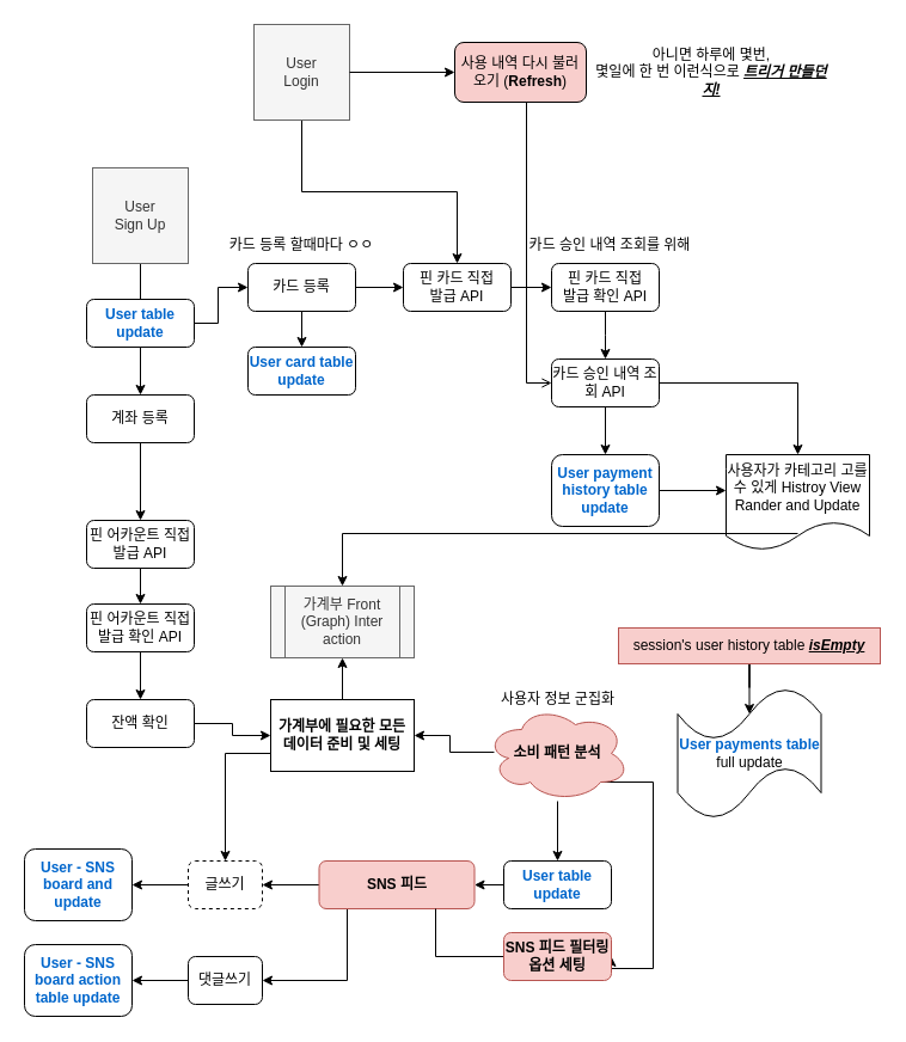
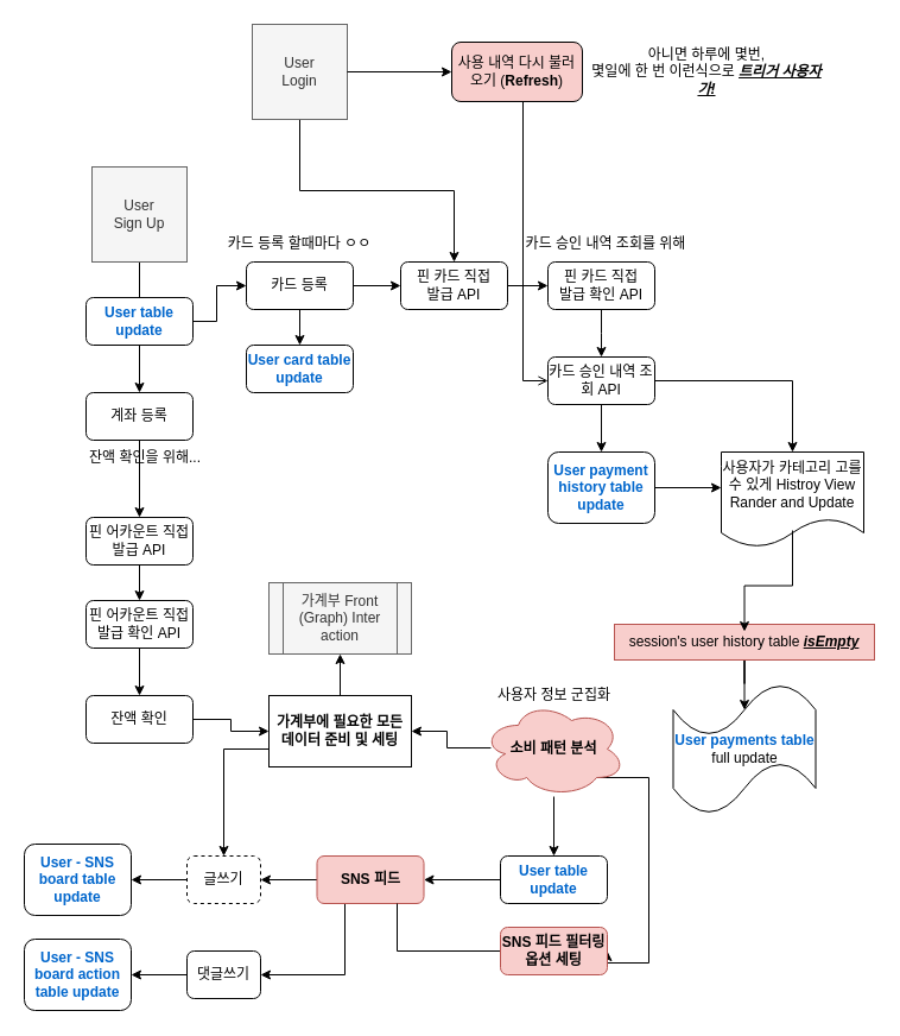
  <mxCell id="0" />
  <mxCell id="1" parent="0" />
  <mxCell id="2" style="edgeStyle=orthogonalEdgeStyle;rounded=0;orthogonalLoop=1;jettySize=auto;html=1;exitX=1;exitY=0.5;exitDx=0;exitDy=0;entryX=0;entryY=0.5;entryDx=0;entryDy=0;" edge="1" parent="1" source="33" target="9"><mxGeometry relative="1" as="geometry"><Array as="points"><mxPoint x="157" y="270" /><mxPoint x="182" y="270" /><mxPoint x="182" y="240" /></Array></mxGeometry></mxCell>
  <mxCell id="3" style="edgeStyle=orthogonalEdgeStyle;rounded=0;orthogonalLoop=1;jettySize=auto;html=1;exitX=0.5;exitY=1;exitDx=0;exitDy=0;" edge="1" parent="1" source="4"><mxGeometry relative="1" as="geometry"><mxPoint x="117" y="330" as="targetPoint" /></mxGeometry></mxCell>
  <mxCell id="4" value="User&lt;br&gt;Sign Up" style="whiteSpace=wrap;html=1;aspect=fixed;fillColor=#f5f5f5;strokeColor=#666666;fontColor=#333333;" vertex="1" parent="1"><mxGeometry x="77" y="140" width="80" height="80" as="geometry" /></mxCell>
  <mxCell id="5" style="edgeStyle=orthogonalEdgeStyle;rounded=0;orthogonalLoop=1;jettySize=auto;html=1;exitX=1;exitY=0.5;exitDx=0;exitDy=0;entryX=0;entryY=0.5;entryDx=0;entryDy=0;" edge="1" parent="1" source="6" target="18"><mxGeometry relative="1" as="geometry" /></mxCell>
  <mxCell id="6" value="핀 카드 직접 &lt;br&gt;발급 API" style="rounded=1;whiteSpace=wrap;html=1;" vertex="1" parent="1"><mxGeometry x="337" y="220" width="90" height="40" as="geometry" /></mxCell>
  <mxCell id="7" style="edgeStyle=orthogonalEdgeStyle;rounded=0;orthogonalLoop=1;jettySize=auto;html=1;exitX=1;exitY=0.5;exitDx=0;exitDy=0;entryX=0;entryY=0.5;entryDx=0;entryDy=0;" edge="1" parent="1" source="9" target="6"><mxGeometry relative="1" as="geometry" /></mxCell>
  <mxCell id="8" style="edgeStyle=orthogonalEdgeStyle;rounded=0;orthogonalLoop=1;jettySize=auto;html=1;exitX=0.5;exitY=1;exitDx=0;exitDy=0;entryX=0.5;entryY=0;entryDx=0;entryDy=0;" edge="1" parent="1" source="9" target="28"><mxGeometry relative="1" as="geometry" /></mxCell>
  <mxCell id="9" value="카드 등록" style="rounded=1;whiteSpace=wrap;html=1;" vertex="1" parent="1"><mxGeometry x="207" y="220" width="90" height="40" as="geometry" /></mxCell>
  <mxCell id="10" style="edgeStyle=orthogonalEdgeStyle;rounded=0;orthogonalLoop=1;jettySize=auto;html=1;exitX=0.5;exitY=1;exitDx=0;exitDy=0;entryX=0.5;entryY=0;entryDx=0;entryDy=0;" edge="1" parent="1" source="11" target="14"><mxGeometry relative="1" as="geometry" /></mxCell>
  <mxCell id="11" value="계좌 등록" style="rounded=1;whiteSpace=wrap;html=1;" vertex="1" parent="1"><mxGeometry x="72" y="330" width="90" height="40" as="geometry" /></mxCell>
+ <mxCell id="12" value="잔액 확인을 위해..." style="text;html=1;strokeColor=none;fillColor=none;align=center;verticalAlign=middle;whiteSpace=wrap;rounded=0;" vertex="1" parent="1"><mxGeometry x="72" y="370" width="100" height="30" as="geometry" /></mxCell>
  <mxCell id="13" style="edgeStyle=orthogonalEdgeStyle;rounded=0;orthogonalLoop=1;jettySize=auto;html=1;exitX=0.5;exitY=1;exitDx=0;exitDy=0;entryX=0.5;entryY=0;entryDx=0;entryDy=0;" edge="1" parent="1" source="14" target="16"><mxGeometry relative="1" as="geometry" /></mxCell>
  <mxCell id="14" value="핀 어카운트 직접 &lt;br&gt;발급 API" style="rounded=1;whiteSpace=wrap;html=1;" vertex="1" parent="1"><mxGeometry x="72" y="435" width="90" height="40" as="geometry" /></mxCell>
  <mxCell id="15" style="edgeStyle=orthogonalEdgeStyle;rounded=0;orthogonalLoop=1;jettySize=auto;html=1;exitX=0.5;exitY=1;exitDx=0;exitDy=0;entryX=0.5;entryY=0;entryDx=0;entryDy=0;" edge="1" parent="1" source="16" target="27"><mxGeometry relative="1" as="geometry" /></mxCell>
  <mxCell id="16" value="핀 어카운트 직접 &lt;br&gt;발급 확인 API" style="rounded=1;whiteSpace=wrap;html=1;" vertex="1" parent="1"><mxGeometry x="72" y="505" width="90" height="40" as="geometry" /></mxCell>
  <mxCell id="17" style="edgeStyle=orthogonalEdgeStyle;rounded=0;orthogonalLoop=1;jettySize=auto;html=1;exitX=0.5;exitY=1;exitDx=0;exitDy=0;" edge="1" parent="1" source="18"><mxGeometry relative="1" as="geometry"><mxPoint x="506" y="300" as="targetPoint" /></mxGeometry></mxCell>
  <mxCell id="18" value="핀 카드 직접 &lt;br&gt;발급 확인 API" style="rounded=1;whiteSpace=wrap;html=1;" vertex="1" parent="1"><mxGeometry x="461" y="220" width="90" height="40" as="geometry" /></mxCell>
  <mxCell id="19" value="" style="edgeStyle=orthogonalEdgeStyle;rounded=0;orthogonalLoop=1;jettySize=auto;html=1;" edge="1" parent="1" source="21" target="25"><mxGeometry relative="1" as="geometry" /></mxCell>
  <mxCell id="20" style="edgeStyle=orthogonalEdgeStyle;rounded=0;orthogonalLoop=1;jettySize=auto;html=1;exitX=0.5;exitY=1;exitDx=0;exitDy=0;entryX=0.5;entryY=0;entryDx=0;entryDy=0;" edge="1" parent="1" source="21" target="32"><mxGeometry relative="1" as="geometry" /></mxCell>
  <mxCell id="21" value="카드 승인 내역 조회 API" style="rounded=1;whiteSpace=wrap;html=1;" vertex="1" parent="1"><mxGeometry x="461" y="300" width="90" height="40" as="geometry" /></mxCell>
  <mxCell id="22" value="" style="edgeStyle=orthogonalEdgeStyle;rounded=0;orthogonalLoop=1;jettySize=auto;html=1;entryX=1;entryY=0.5;entryDx=0;entryDy=0;exitX=0.058;exitY=0.488;exitDx=0;exitDy=0;exitPerimeter=0;" edge="1" parent="1" source="37" target="42"><mxGeometry relative="1" as="geometry"><mxPoint x="376" y="630" as="targetPoint" /></mxGeometry></mxCell>
  <mxCell id="23" value="&lt;b&gt;&lt;font color=&quot;#0066cc&quot;&gt;User payments table&lt;/font&gt; &lt;/b&gt;full update" style="shape=tape;whiteSpace=wrap;html=1;" vertex="1" parent="1"><mxGeometry x="566.5" y="575" width="120" height="110" as="geometry" /></mxCell>
  <mxCell id="24" value="" style="edgeStyle=orthogonalEdgeStyle;rounded=0;orthogonalLoop=1;jettySize=auto;html=1;exitX=0.5;exitY=0.825;exitDx=0;exitDy=0;exitPerimeter=0;entryX=0.5;entryY=0.2;entryDx=0;entryDy=0;entryPerimeter=0;" edge="1" parent="1" source="29" target="23"><mxGeometry relative="1" as="geometry" /></mxCell>
  <mxCell id="25" value="사용자가 카테고리 고를 수 있게 Histroy View Rander and Update" style="shape=document;whiteSpace=wrap;html=1;boundedLbl=1;" vertex="1" parent="1"><mxGeometry x="607" y="380" width="120" height="80" as="geometry" /></mxCell>
  <mxCell id="26" style="edgeStyle=orthogonalEdgeStyle;rounded=0;orthogonalLoop=1;jettySize=auto;html=1;exitX=1;exitY=0.5;exitDx=0;exitDy=0;entryX=0;entryY=0.5;entryDx=0;entryDy=0;" edge="1" parent="1" source="27" target="42"><mxGeometry relative="1" as="geometry" /></mxCell>
  <mxCell id="27" value="잔액 확인" style="rounded=1;whiteSpace=wrap;html=1;" vertex="1" parent="1"><mxGeometry x="72" y="585" width="90" height="40" as="geometry" /></mxCell>
  <mxCell id="28" value="&lt;b&gt;&lt;font color=&quot;#0066cc&quot;&gt;User card table update&lt;/font&gt;&lt;/b&gt;" style="rounded=1;whiteSpace=wrap;html=1;" vertex="1" parent="1"><mxGeometry x="207" y="290" width="90" height="40" as="geometry" /></mxCell>
  <mxCell id="29" value="session's user history table &lt;b&gt;&lt;u&gt;&lt;i&gt;isEmpty&lt;/i&gt;&lt;/u&gt;&lt;/b&gt;" style="text;html=1;strokeColor=#b85450;fillColor=#f8cecc;align=center;verticalAlign=middle;whiteSpace=wrap;rounded=0;" vertex="1" parent="1"><mxGeometry x="517" y="525" width="219" height="30" as="geometry" /></mxCell>
- <mxCell id="30" value="" style="edgeStyle=orthogonalEdgeStyle;rounded=0;orthogonalLoop=1;jettySize=auto;html=1;exitX=0.5;exitY=0.825;exitDx=0;exitDy=0;exitPerimeter=0;" edge="1" parent="1" source="25" target="44"><mxGeometry relative="1" as="geometry"><mxPoint x="667" y="446" as="sourcePoint" /><mxPoint x="506" y="522" as="targetPoint" /></mxGeometry></mxCell>
+ <mxCell id="30" value="" style="edgeStyle=orthogonalEdgeStyle;rounded=0;orthogonalLoop=1;jettySize=auto;html=1;exitX=0.5;exitY=0.825;exitDx=0;exitDy=0;exitPerimeter=0;entryX=0.5;entryY=0.2;entryDx=0;entryDy=0;entryPerimeter=0;" edge="1" parent="1" source="25" target="29"><mxGeometry relative="1" as="geometry"><mxPoint x="667" y="446" as="sourcePoint" /><mxPoint x="506" y="522" as="targetPoint" /></mxGeometry></mxCell>
  <mxCell id="31" style="edgeStyle=orthogonalEdgeStyle;rounded=0;orthogonalLoop=1;jettySize=auto;html=1;exitX=1;exitY=0.5;exitDx=0;exitDy=0;entryX=0;entryY=0.375;entryDx=0;entryDy=0;entryPerimeter=0;" edge="1" parent="1" source="32" target="25"><mxGeometry relative="1" as="geometry" /></mxCell>
  <mxCell id="32" value="&lt;b&gt;&lt;font color=&quot;#0066cc&quot;&gt;User payment history table update&lt;/font&gt;&lt;/b&gt;" style="rounded=1;whiteSpace=wrap;html=1;" vertex="1" parent="1"><mxGeometry x="461" y="380" width="90" height="60" as="geometry" /></mxCell>
  <mxCell id="33" value="&lt;b&gt;&lt;font color=&quot;#0066cc&quot;&gt;User table update&lt;/font&gt;&lt;/b&gt;" style="rounded=1;whiteSpace=wrap;html=1;" vertex="1" parent="1"><mxGeometry x="72" y="250" width="90" height="40" as="geometry" /></mxCell>
  <mxCell id="34" value="카드 승인 내역 조회를 위해" style="text;html=1;strokeColor=none;fillColor=none;align=center;verticalAlign=middle;whiteSpace=wrap;rounded=0;" vertex="1" parent="1"><mxGeometry x="440" y="190" width="140" height="30" as="geometry" /></mxCell>
  <mxCell id="35" value="" style="edgeStyle=orthogonalEdgeStyle;rounded=0;orthogonalLoop=1;jettySize=auto;html=1;" edge="1" parent="1" source="37" target="39"><mxGeometry relative="1" as="geometry" /></mxCell>
  <mxCell id="36" style="edgeStyle=orthogonalEdgeStyle;rounded=0;orthogonalLoop=1;jettySize=auto;html=1;exitX=0.8;exitY=0.8;exitDx=0;exitDy=0;exitPerimeter=0;entryX=1;entryY=0.5;entryDx=0;entryDy=0;" edge="1" parent="1" source="37" target="62"><mxGeometry relative="1" as="geometry"><Array as="points"><mxPoint x="546" y="654" /><mxPoint x="546" y="810" /></Array></mxGeometry></mxCell>
  <mxCell id="37" value="&lt;b&gt;소비 패턴 분석&lt;/b&gt;" style="ellipse;shape=cloud;whiteSpace=wrap;html=1;fillColor=#f8cecc;strokeColor=#b85450;" vertex="1" parent="1"><mxGeometry x="406" y="590" width="120" height="80" as="geometry" /></mxCell>
  <mxCell id="38" style="edgeStyle=orthogonalEdgeStyle;rounded=0;orthogonalLoop=1;jettySize=auto;html=1;exitX=0;exitY=0.5;exitDx=0;exitDy=0;entryX=1;entryY=0.5;entryDx=0;entryDy=0;" edge="1" parent="1" source="39" target="48"><mxGeometry relative="1" as="geometry" /></mxCell>
  <mxCell id="39" value="&lt;b&gt;&lt;font color=&quot;#0066cc&quot;&gt;User table update&lt;/font&gt;&lt;/b&gt;" style="rounded=1;whiteSpace=wrap;html=1;" vertex="1" parent="1"><mxGeometry x="421" y="720" width="90" height="40" as="geometry" /></mxCell>
  <mxCell id="40" style="edgeStyle=orthogonalEdgeStyle;rounded=0;orthogonalLoop=1;jettySize=auto;html=1;exitX=0.5;exitY=0;exitDx=0;exitDy=0;entryX=0.5;entryY=1;entryDx=0;entryDy=0;" edge="1" parent="1" source="42" target="44"><mxGeometry relative="1" as="geometry" /></mxCell>
  <mxCell id="41" style="edgeStyle=orthogonalEdgeStyle;rounded=0;orthogonalLoop=1;jettySize=auto;html=1;exitX=0;exitY=0.75;exitDx=0;exitDy=0;" edge="1" parent="1" source="42" target="55"><mxGeometry relative="1" as="geometry" /></mxCell>
  <mxCell id="42" value="&lt;b&gt;가계부에 필요한 모든 &lt;br&gt;데이터 준비 및 세팅&lt;/b&gt;" style="whiteSpace=wrap;html=1;rounded=0;" vertex="1" parent="1"><mxGeometry x="226" y="585" width="120" height="60" as="geometry" /></mxCell>
  <mxCell id="43" value="사용자 정보 군집화" style="text;html=1;strokeColor=none;fillColor=none;align=center;verticalAlign=middle;whiteSpace=wrap;rounded=0;" vertex="1" parent="1"><mxGeometry x="356.5" y="570" width="219" height="30" as="geometry" /></mxCell>
  <mxCell id="44" value="가계부 Front (Graph) Inter action" style="shape=process;whiteSpace=wrap;html=1;backgroundOutline=1;fillColor=#f5f5f5;strokeColor=#666666;fontColor=#333333;" vertex="1" parent="1"><mxGeometry x="226" y="490" width="120" height="60" as="geometry" /></mxCell>
  <mxCell id="45" value="카드 등록 할때마다 ㅇㅇ" style="text;html=1;strokeColor=none;fillColor=none;align=center;verticalAlign=middle;whiteSpace=wrap;rounded=0;" vertex="1" parent="1"><mxGeometry x="182" y="190" width="140" height="30" as="geometry" /></mxCell>
  <mxCell id="46" style="edgeStyle=orthogonalEdgeStyle;rounded=0;orthogonalLoop=1;jettySize=auto;html=1;exitX=0;exitY=0.5;exitDx=0;exitDy=0;" edge="1" parent="1" source="48" target="55"><mxGeometry relative="1" as="geometry" /></mxCell>
  <mxCell id="47" style="edgeStyle=orthogonalEdgeStyle;rounded=0;orthogonalLoop=1;jettySize=auto;html=1;exitX=0.5;exitY=1;exitDx=0;exitDy=0;entryX=1;entryY=0.5;entryDx=0;entryDy=0;" edge="1" parent="1" source="48" target="59"><mxGeometry relative="1" as="geometry"><Array as="points"><mxPoint x="290" y="760" /><mxPoint x="290" y="820" /></Array></mxGeometry></mxCell>
- <mxCell id="48" value="&lt;b&gt;SNS 피드&lt;/b&gt;" style="rounded=1;whiteSpace=wrap;html=1;fillColor=#f8cecc;strokeColor=#b85450;" vertex="1" parent="1"><mxGeometry x="266.5" y="720" width="130" height="40" as="geometry" /></mxCell>
+ <mxCell id="48" value="&lt;b&gt;SNS 피드&lt;/b&gt;" style="rounded=1;whiteSpace=wrap;html=1;fillColor=#f8cecc;strokeColor=#b85450;" vertex="1" parent="1"><mxGeometry x="266.5" y="720" width="90" height="40" as="geometry" /></mxCell>
  <mxCell id="49" style="edgeStyle=orthogonalEdgeStyle;rounded=0;orthogonalLoop=1;jettySize=auto;html=1;exitX=0.5;exitY=1;exitDx=0;exitDy=0;" edge="1" parent="1" source="51" target="6"><mxGeometry relative="1" as="geometry" /></mxCell>
  <mxCell id="50" style="edgeStyle=orthogonalEdgeStyle;rounded=0;orthogonalLoop=1;jettySize=auto;html=1;exitX=1;exitY=0.5;exitDx=0;exitDy=0;entryX=0;entryY=0.5;entryDx=0;entryDy=0;endArrow=open;" edge="1" parent="1" source="52" target="21"><mxGeometry relative="1" as="geometry"><Array as="points"><mxPoint x="440" y="60" /><mxPoint x="440" y="320" /></Array></mxGeometry></mxCell>
  <mxCell id="51" value="User&lt;br&gt;Login" style="whiteSpace=wrap;html=1;aspect=fixed;fillColor=#f5f5f5;strokeColor=#666666;fontColor=#333333;" vertex="1" parent="1"><mxGeometry x="212" y="20" width="80" height="80" as="geometry" /></mxCell>
  <mxCell id="52" value="사용 내역 다시 불러오기 (&lt;b&gt;Refresh&lt;/b&gt;)" style="rounded=1;whiteSpace=wrap;html=1;fillColor=#f8cecc;" vertex="1" parent="1"><mxGeometry x="380" y="35" width="110" height="50" as="geometry" /></mxCell>
  <mxCell id="53" style="edgeStyle=orthogonalEdgeStyle;rounded=0;orthogonalLoop=1;jettySize=auto;html=1;exitX=1;exitY=0.5;exitDx=0;exitDy=0;entryX=0;entryY=0.5;entryDx=0;entryDy=0;" edge="1" parent="1" source="51" target="52"><mxGeometry relative="1" as="geometry"><mxPoint x="292" y="60" as="sourcePoint" /><mxPoint x="461" y="320" as="targetPoint" /><Array as="points" /></mxGeometry></mxCell>
  <mxCell id="54" style="edgeStyle=orthogonalEdgeStyle;rounded=0;orthogonalLoop=1;jettySize=auto;html=1;exitX=0;exitY=0.5;exitDx=0;exitDy=0;" edge="1" parent="1" source="55" target="57"><mxGeometry relative="1" as="geometry" /></mxCell>
  <mxCell id="55" value="글쓰기" style="rounded=1;whiteSpace=wrap;html=1;dashed=1;" vertex="1" parent="1"><mxGeometry x="157" y="720" width="62" height="40" as="geometry" /></mxCell>
- <mxCell id="56" value="아니면 하루에 몇번, &lt;br&gt;몇일에 한 번 이런식으로 &lt;b&gt;&lt;u&gt;&lt;i&gt;트리거 만들던지!&lt;/i&gt;&lt;/u&gt;&lt;/b&gt;" style="text;html=1;strokeColor=none;fillColor=none;align=center;verticalAlign=middle;whiteSpace=wrap;rounded=0;" vertex="1" parent="1"><mxGeometry x="490" y="45" width="210" height="30" as="geometry" /></mxCell>
- <mxCell id="57" value="&lt;b&gt;&lt;font color=&quot;#0066cc&quot;&gt;User - SNS board and update&lt;/font&gt;&lt;/b&gt;" style="rounded=1;whiteSpace=wrap;html=1;" vertex="1" parent="1"><mxGeometry x="20" y="710" width="90" height="60" as="geometry" /></mxCell>
+ <mxCell id="56" value="아니면 하루에 몇번, &lt;br&gt;몇일에 한 번 이런식으로 &lt;b&gt;&lt;u&gt;&lt;i&gt;트리거 사용자가!&lt;/i&gt;&lt;/u&gt;&lt;/b&gt;" style="text;html=1;strokeColor=none;fillColor=none;align=center;verticalAlign=middle;whiteSpace=wrap;rounded=0;" vertex="1" parent="1"><mxGeometry x="490" y="45" width="210" height="30" as="geometry" /></mxCell>
+ <mxCell id="57" value="&lt;b&gt;&lt;font color=&quot;#0066cc&quot;&gt;User - SNS board table update&lt;/font&gt;&lt;/b&gt;" style="rounded=1;whiteSpace=wrap;html=1;" vertex="1" parent="1"><mxGeometry x="20" y="710" width="90" height="60" as="geometry" /></mxCell>
  <mxCell id="58" style="edgeStyle=orthogonalEdgeStyle;rounded=0;orthogonalLoop=1;jettySize=auto;html=1;exitX=0;exitY=0.5;exitDx=0;exitDy=0;entryX=1;entryY=0.5;entryDx=0;entryDy=0;" edge="1" parent="1" source="59" target="60"><mxGeometry relative="1" as="geometry" /></mxCell>
  <mxCell id="59" value="댓글쓰기" style="rounded=1;whiteSpace=wrap;html=1;" vertex="1" parent="1"><mxGeometry x="157" y="800" width="62" height="40" as="geometry" /></mxCell>
  <mxCell id="60" value="&lt;b&gt;&lt;font color=&quot;#0066cc&quot;&gt;User - SNS board action table update&lt;/font&gt;&lt;/b&gt;" style="rounded=1;whiteSpace=wrap;html=1;" vertex="1" parent="1"><mxGeometry x="20" y="790" width="90" height="60" as="geometry" /></mxCell>
  <mxCell id="61" style="edgeStyle=orthogonalEdgeStyle;rounded=0;orthogonalLoop=1;jettySize=auto;html=1;exitX=0;exitY=0.5;exitDx=0;exitDy=0;entryX=0.75;entryY=1;entryDx=0;entryDy=0;endArrow=none;" edge="1" parent="1" source="62" target="48"><mxGeometry relative="1" as="geometry" /></mxCell>
  <mxCell id="62" value="&lt;b&gt;SNS 피드 필터링 옵션 세팅&lt;/b&gt;" style="rounded=1;whiteSpace=wrap;html=1;fillColor=#f8cecc;strokeColor=#b85450;" vertex="1" parent="1"><mxGeometry x="421" y="780" width="90" height="40" as="geometry" /></mxCell>
